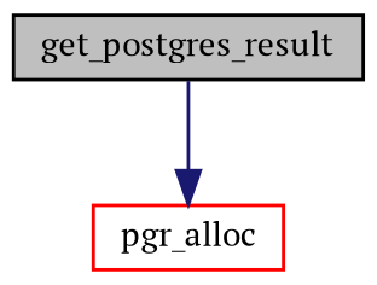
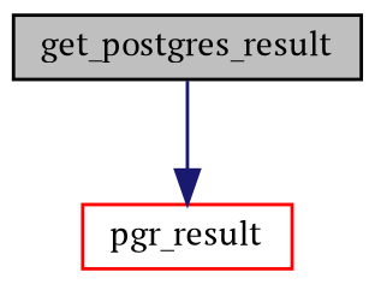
  digraph {
    rankdir=TB
    fontname="PT Serif"
    node [fontname="PT Serif" fontsize=10 shape=record style=filled]
    n1 [color=black fillcolor=grey75 fontcolor=black height=0.2 label=get_postgres_result width=0.4]
-   n2 [color=red fillcolor=white height=0.2 label=pgr_alloc width=0.4]
+   n2 [color=red fillcolor=white height=0.2 label=pgr_result width=0.4]
    n1 -> n2 [color=midnightblue fontname="PT Serif" fontsize=10 labelfontname=Helvetica labelfontsize=10 style=solid]
  }
